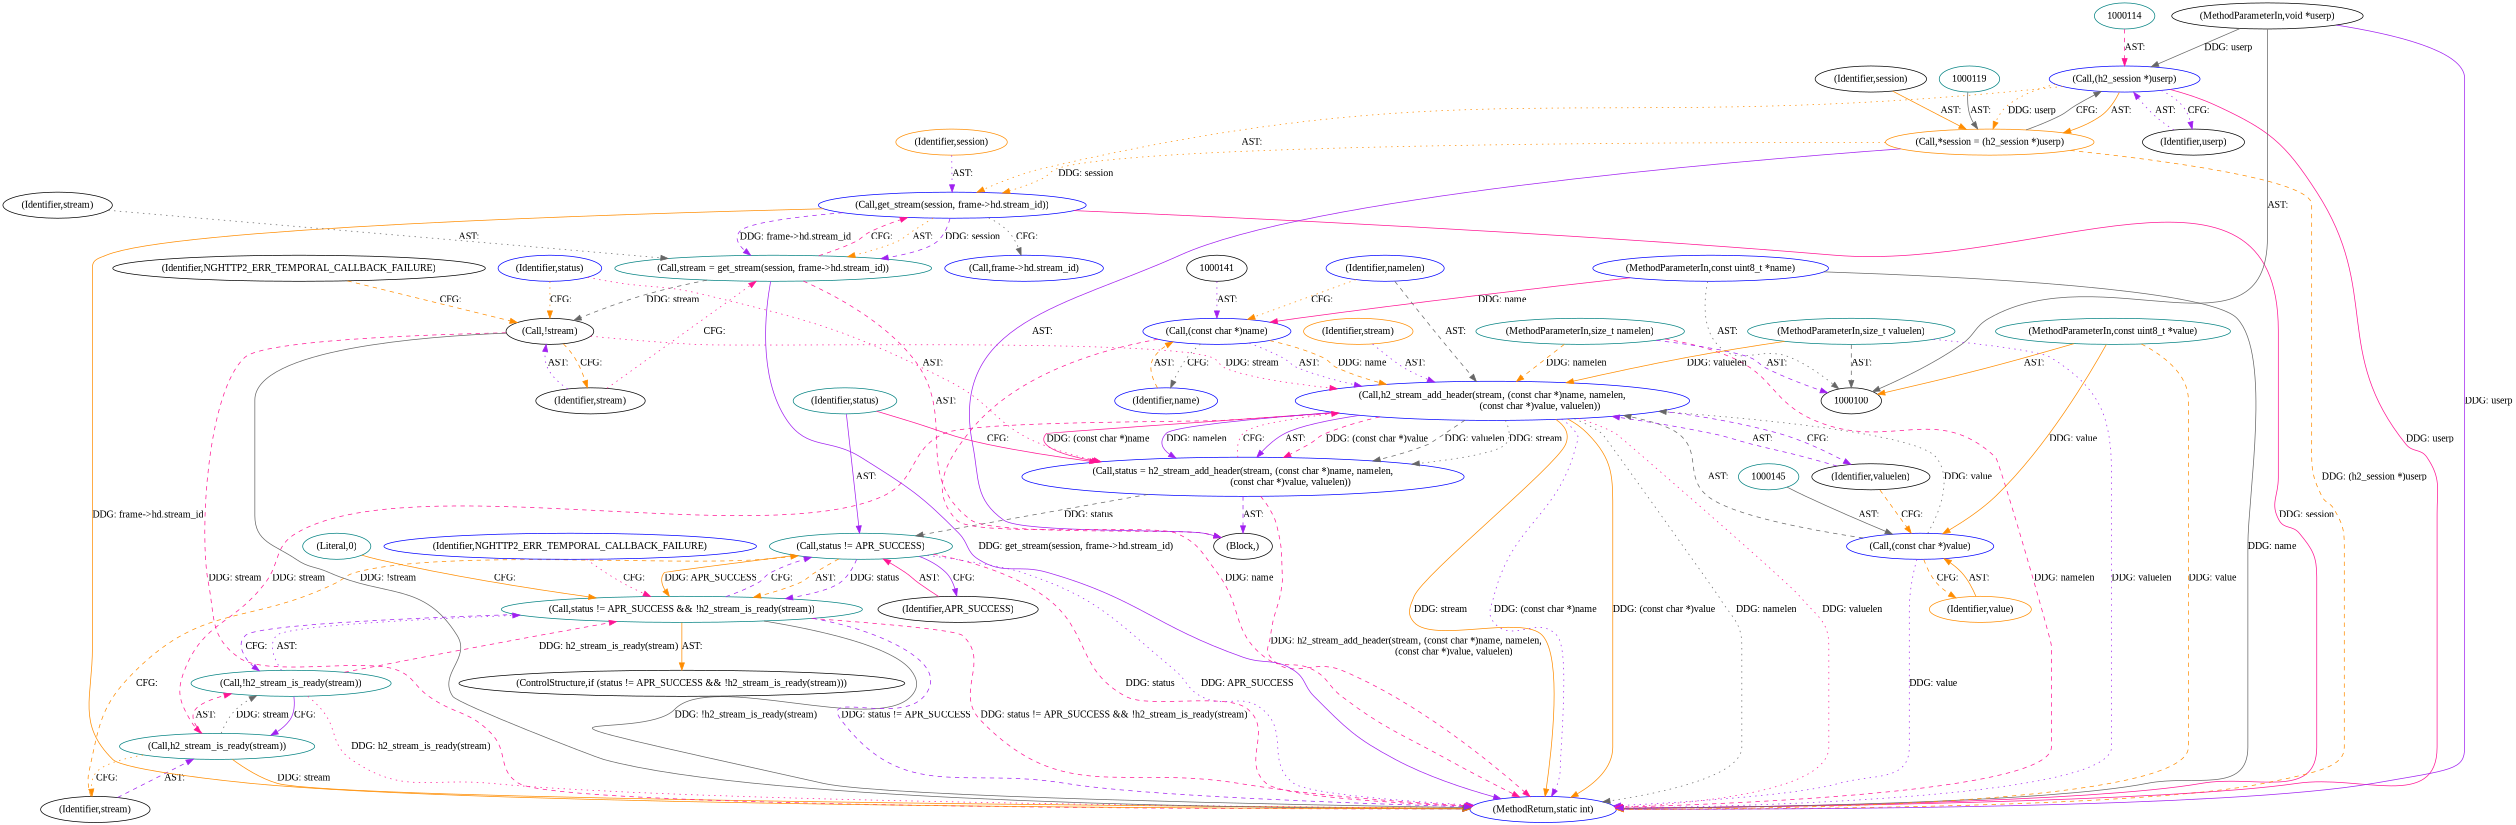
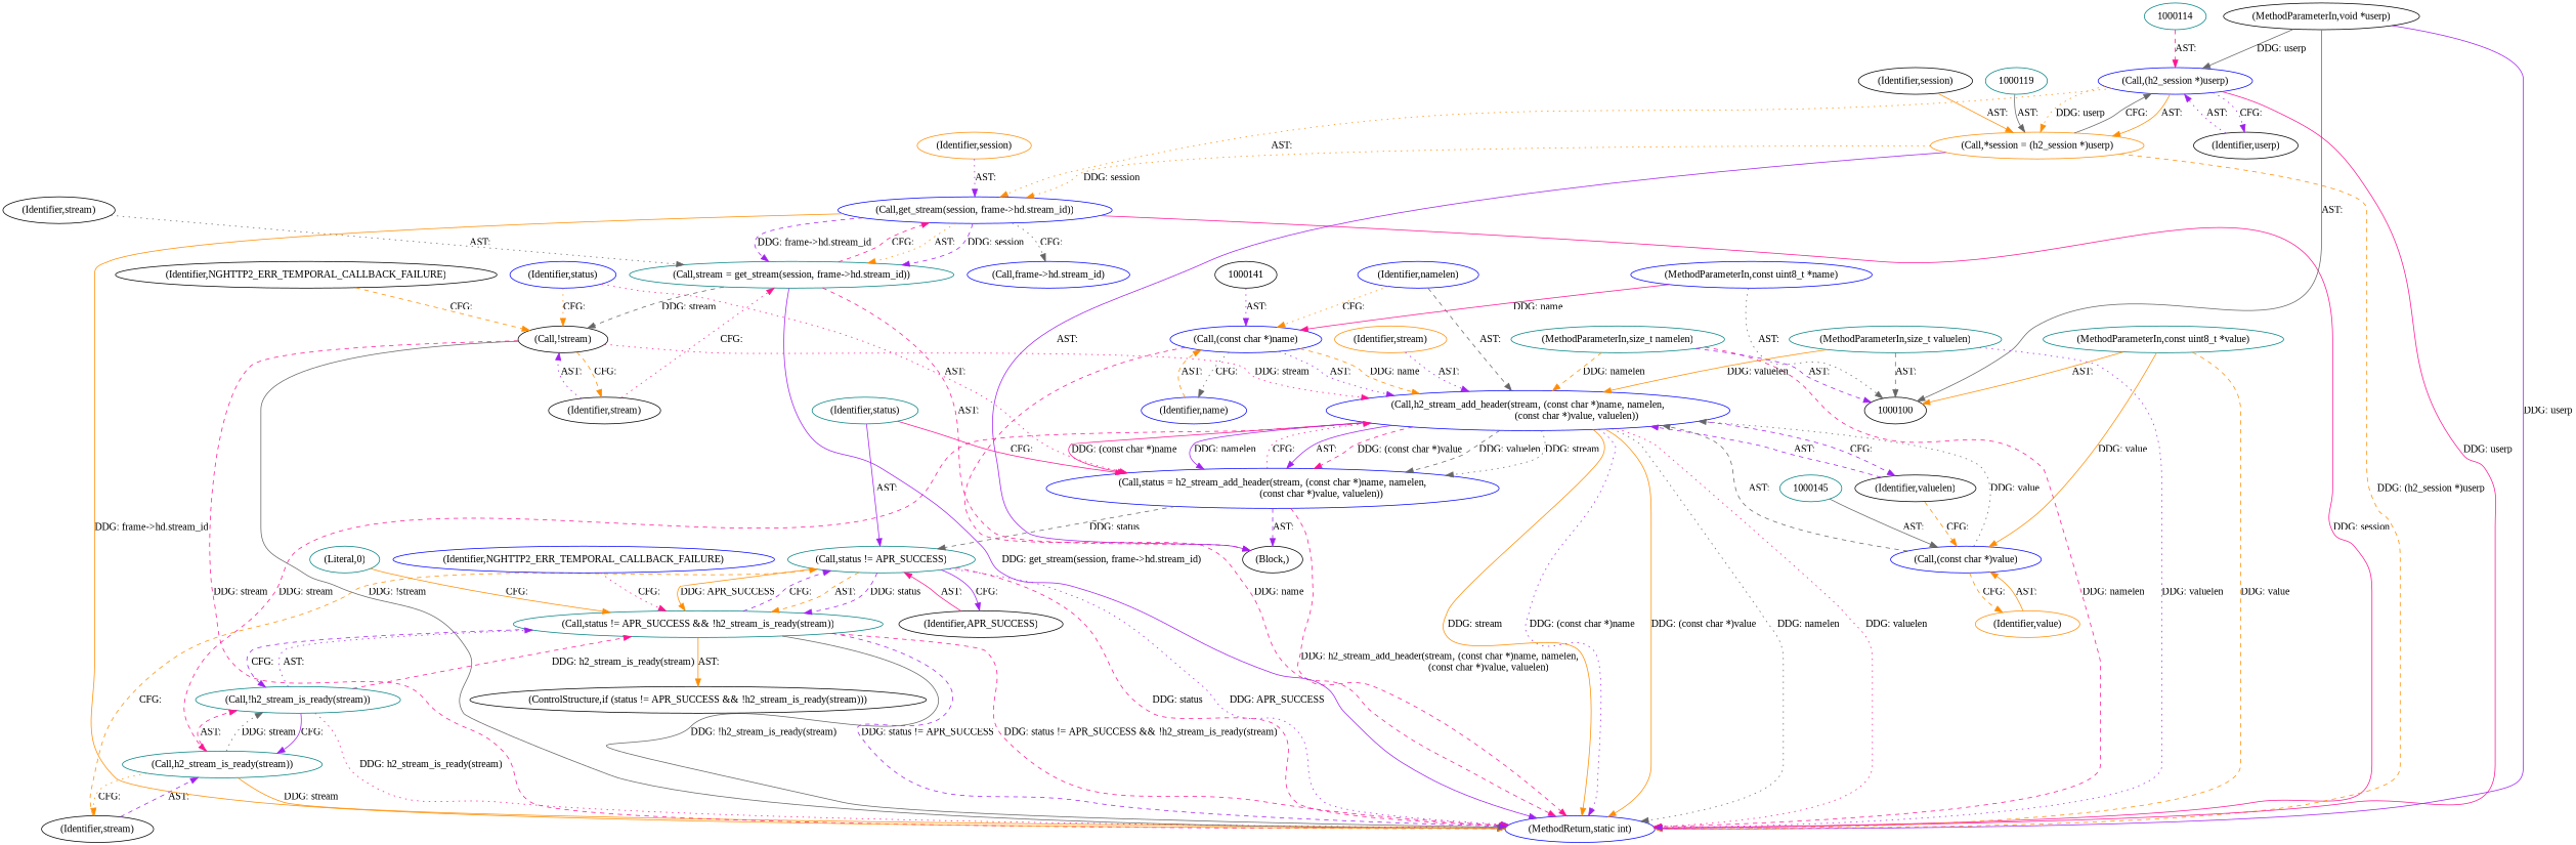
  digraph {
    fontname="Liberation Serif"
    node [color=black fontname="Liberation Serif"]
    edge [color=purple fontname="Liberation Serif" style=dashed]
    n1 [color=blue label="(Call,h2_stream_add_header(stream, (const char *)name, namelen,\n                                   (const char *)value, valuelen))"]
    n2 [color=blue label="(Call,status = h2_stream_add_header(stream, (const char *)name, namelen,\n                                   (const char *)value, valuelen))"]
    n3 [color=teal label="(Call,h2_stream_is_ready(stream))"]
    n4 [color=blue label="(MethodReturn,static int)"]
    n5 [label="(Identifier,valuelen)"]
    n6 [label="(Block,)"]
    n7 [color=teal label="(Call,status != APR_SUCCESS)"]
    n8 [color=teal label="(Call,!h2_stream_is_ready(stream))"]
    n9 [label="(Identifier,stream)"]
    n10 [color=blue label="(Call,(const char *)value)"]
    n11 [label="(Call,!stream)"]
    n12 [label="(Identifier,stream)"]
    n13 [color=teal label="(Call,stream = get_stream(session, frame->hd.stream_id))"]
    n14 [color=blue label="(Call,get_stream(session, frame->hd.stream_id))"]
    n15 [color=blue label="(Call,frame->hd.stream_id)"]
    n16 [color=darkorange label="(Call,*session = (h2_session *)userp)"]
    n17 [color=blue label="(Call,(h2_session *)userp)"]
    n18 [label="(Identifier,userp)"]
    n19 [label="(MethodParameterIn,void *userp)"]
    1000100
    n21 [color=blue label="(Call,(const char *)name)"]
    n22 [color=blue label="(Identifier,name)"]
    n23 [color=blue label="(MethodParameterIn,const uint8_t *name)"]
    n24 [color=teal label="(MethodParameterIn,size_t namelen)"]
    n25 [color=darkorange label="(Identifier,value)"]
    n26 [color=teal label="(MethodParameterIn,const uint8_t *value)"]
    n27 [color=teal label="(MethodParameterIn,size_t valuelen)"]
    n28 [color=teal label="(Call,status != APR_SUCCESS && !h2_stream_is_ready(stream))"]
    n29 [label="(Identifier,APR_SUCCESS)"]
    n30 [label="(ControlStructure,if (status != APR_SUCCESS && !h2_stream_is_ready(stream)))"]
    n31 [color=darkorange label="(Identifier,stream)"]
    n32 [label="(Identifier,stream)"]
    n33 [color=teal label="(Identifier,status)"]
    n34 [color=blue label="(Identifier,status)"]
    n35 [color=blue label="(Identifier,namelen)"]
    n36 [label="(Identifier,NGHTTP2_ERR_TEMPORAL_CALLBACK_FAILURE)"]
    n37 [color=teal label="(Literal,0)"]
    n38 [color=darkorange label="(Identifier,session)"]
    n39 [label="(Identifier,session)"]
    n40 [color=blue label="(Identifier,NGHTTP2_ERR_TEMPORAL_CALLBACK_FAILURE)"]
    1000119 [color=teal]
    1000114 [color=teal]
    1000141
    1000145 [color=teal]
    n1 -> n2 [label="AST: " style=solid]
    n1 -> n2 [color=deeppink label="DDG: (const char *)value"]
    n1 -> n2 [color=gray40 label="DDG: valuelen"]
    n1 -> n2 [color=gray40 label="DDG: stream" style=dotted]
    n1 -> n2 [color=deeppink label="DDG: (const char *)name" style=solid]
    n1 -> n2 [label="DDG: namelen" style=solid]
    n1 -> n3 [color=deeppink label="DDG: stream"]
    n1 -> n4 [color=darkorange label="DDG: stream" style=solid]
    n1 -> n4 [label="DDG: (const char *)name" style=dotted]
    n1 -> n4 [color=darkorange label="DDG: (const char *)value" style=solid]
    n1 -> n4 [color=gray40 label="DDG: namelen" style=dotted]
    n1 -> n4 [color=deeppink label="DDG: valuelen" style=dotted]
    n1 -> n5 [label="CFG: "]
    n2 -> n1 [color=deeppink label="CFG: " style=dotted]
    n2 -> n4 [color=deeppink label="DDG: h2_stream_add_header(stream, (const char *)name, namelen,\n                                   (const char *)value, valuelen)"]
    n2 -> n6 [label="AST: "]
    n2 -> n7 [color=gray40 label="DDG: status"]
    n3 -> n4 [color=darkorange label="DDG: stream" style=solid]
    n3 -> n8 [color=deeppink label="AST: "]
    n3 -> n8 [color=gray40 label="DDG: stream" style=dotted]
    n3 -> n9 [color=darkorange label="CFG: " style=dotted]
    n5 -> n1 [label="AST: "]
    n5 -> n10 [color=darkorange label="CFG: "]
    n7 -> n4 [color=deeppink label="DDG: status"]
    n7 -> n4 [label="DDG: APR_SUCCESS" style=dotted]
    n7 -> n28 [color=darkorange label="AST: "]
    n7 -> n28 [label="DDG: status"]
    n7 -> n28 [color=darkorange label="DDG: APR_SUCCESS" style=solid]
    n7 -> n29 [label="CFG: " style=solid]
    n8 -> n3 [label="CFG: " style=solid]
    n8 -> n4 [color=deeppink label="DDG: h2_stream_is_ready(stream)" style=dotted]
    n8 -> n28 [label="AST: " style=dotted]
    n8 -> n28 [color=deeppink label="DDG: h2_stream_is_ready(stream)"]
    n9 -> n3 [label="AST: "]
    n9 -> n7 [color=darkorange label="CFG: "]
    n10 -> n1 [color=gray40 label="AST: "]
    n10 -> n1 [color=gray40 label="DDG: value" style=dotted]
-   n10 -> n4 [label="DDG: value" style=dotted]
    n10 -> n25 [color=darkorange label="CFG: "]
    n11 -> n1 [color=deeppink label="DDG: stream" style=dotted]
    n11 -> n4 [color=deeppink label="DDG: stream"]
    n11 -> n4 [color=gray40 label="DDG: !stream" style=solid]
    n11 -> n12 [color=darkorange label="CFG: "]
    n12 -> n11 [label="AST: " style=dotted]
    n12 -> n13 [color=deeppink label="CFG: " style=dotted]
    n13 -> n4 [label="DDG: get_stream(session, frame->hd.stream_id)" style=solid]
    n13 -> n6 [color=deeppink label="AST: "]
    n13 -> n11 [color=gray40 label="DDG: stream"]
    n13 -> n14 [color=deeppink label="CFG: "]
    n14 -> n4 [color=darkorange label="DDG: frame->hd.stream_id" style=solid]
    n14 -> n4 [color=deeppink label="DDG: session" style=solid]
    n14 -> n13 [color=darkorange label="AST: " style=dotted]
    n14 -> n13 [label="DDG: session"]
    n14 -> n13 [label="DDG: frame->hd.stream_id"]
    n14 -> n15 [color=gray40 label="CFG: " style=dotted]
    n16 -> n4 [color=darkorange label="DDG: (h2_session *)userp"]
    n16 -> n6 [label="AST: " style=solid]
    n16 -> n14 [color=darkorange label="DDG: session" style=dotted]
    n16 -> n17 [color=gray40 label="CFG: " style=solid]
    n17 -> n4 [color=deeppink label="DDG: userp" style=solid]
    n17 -> n14 [color=darkorange label="AST: " style=dotted]
    n17 -> n16 [color=darkorange label="AST: " style=solid]
    n17 -> n16 [color=darkorange label="DDG: userp" style=dotted]
    n17 -> n18 [label="CFG: " style=dotted]
    n18 -> n17 [label="AST: " style=dotted]
    n19 -> n4 [label="DDG: userp" style=solid]
    n19 -> n17 [color=gray40 label="DDG: userp" style=solid]
    n19 -> 1000100 [color=gray40 label="AST: " style=solid]
    n21 -> n1 [label="AST: " style=dotted]
    n21 -> n1 [color=darkorange label="DDG: name"]
    n21 -> n4 [color=deeppink label="DDG: name"]
    n21 -> n22 [color=gray40 label="CFG: " style=dotted]
    n22 -> n21 [color=darkorange label="AST: "]
-   n23 -> n4 [color=gray40 label="DDG: name" style=solid]
    n23 -> 1000100 [color=gray40 label="AST: " style=dotted]
    n23 -> n21 [color=deeppink label="DDG: name" style=solid]
    n24 -> n1 [color=darkorange label="DDG: namelen"]
    n24 -> n4 [color=deeppink label="DDG: namelen"]
    n24 -> 1000100 [label="AST: "]
    n25 -> n10 [color=darkorange label="AST: " style=solid]
    n26 -> n4 [color=darkorange label="DDG: value"]
    n26 -> n10 [color=darkorange label="DDG: value" style=solid]
    n26 -> 1000100 [color=darkorange label="AST: " style=solid]
    n27 -> n1 [color=darkorange label="DDG: valuelen" style=solid]
    n27 -> n4 [label="DDG: valuelen" style=dotted]
    n27 -> 1000100 [color=gray40 label="AST: "]
    n28 -> n4 [color=deeppink label="DDG: status != APR_SUCCESS && !h2_stream_is_ready(stream)"]
    n28 -> n4 [color=gray40 label="DDG: !h2_stream_is_ready(stream)" style=solid]
    n28 -> n4 [label="DDG: status != APR_SUCCESS"]
    n28 -> n7 [label="CFG: "]
    n28 -> n8 [label="CFG: "]
    n28 -> n30 [color=darkorange label="AST: " style=solid]
    n29 -> n7 [color=deeppink label="AST: " style=solid]
    n31 -> n1 [label="AST: " style=dotted]
    n32 -> n13 [color=gray40 label="AST: " style=dotted]
    n33 -> n2 [color=deeppink label="CFG: " style=solid]
    n33 -> n7 [label="AST: " style=solid]
    n34 -> n2 [color=deeppink label="AST: " style=dotted]
    n34 -> n11 [color=darkorange label="CFG: " style=dotted]
    n35 -> n1 [color=gray40 label="AST: "]
    n35 -> n21 [color=darkorange label="CFG: " style=dotted]
    n36 -> n11 [color=darkorange label="CFG: "]
    n37 -> n28 [color=darkorange label="CFG: " style=solid]
    n38 -> n14 [label="AST: " style=dotted]
    n39 -> n16 [color=darkorange label="AST: " style=solid]
    n40 -> n28 [color=deeppink label="CFG: " style=dotted]
    1000119 -> n16 [color=gray40 label="AST: " style=solid]
    1000114 -> n17 [color=deeppink label="AST: "]
    1000141 -> n21 [label="AST: " style=dotted]
    1000145 -> n10 [color=gray40 label="AST: " style=solid]
  }
